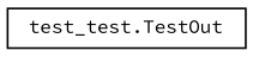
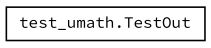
  digraph {
    rankdir=LR
    fontname="Source Code Pro"
-   n1 [color=black fillcolor=white fontname="Source Code Pro" fontsize=10 height=0.2 label="test_test.TestOut" shape=record style=filled width=0.4]
+   n1 [color=black fillcolor=white fontname="Source Code Pro" fontsize=10 height=0.2 label="test_umath.TestOut" shape=record style=filled width=0.4]
  }
